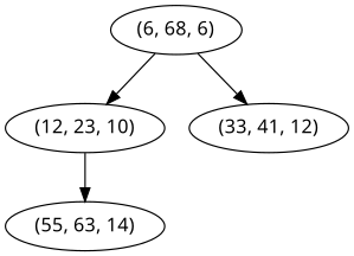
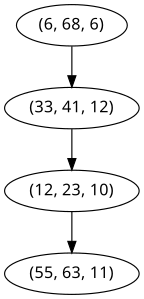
  digraph {
    fontname="Noto Sans"
    node [fontname="Noto Sans"]
    edge [fontname="Noto Sans"]
    "(6, 68, 6)"
    "(12, 23, 10)"
    "(33, 41, 12)"
-   "(55, 63, 11)" [label="(55, 63, 14)"]
-   "(6, 68, 6)" -> "(12, 23, 10)"
+   "(55, 63, 11)"
+   "(33, 41, 12)" -> "(12, 23, 10)"
    "(6, 68, 6)" -> "(33, 41, 12)"
    "(12, 23, 10)" -> "(55, 63, 11)"
  }
